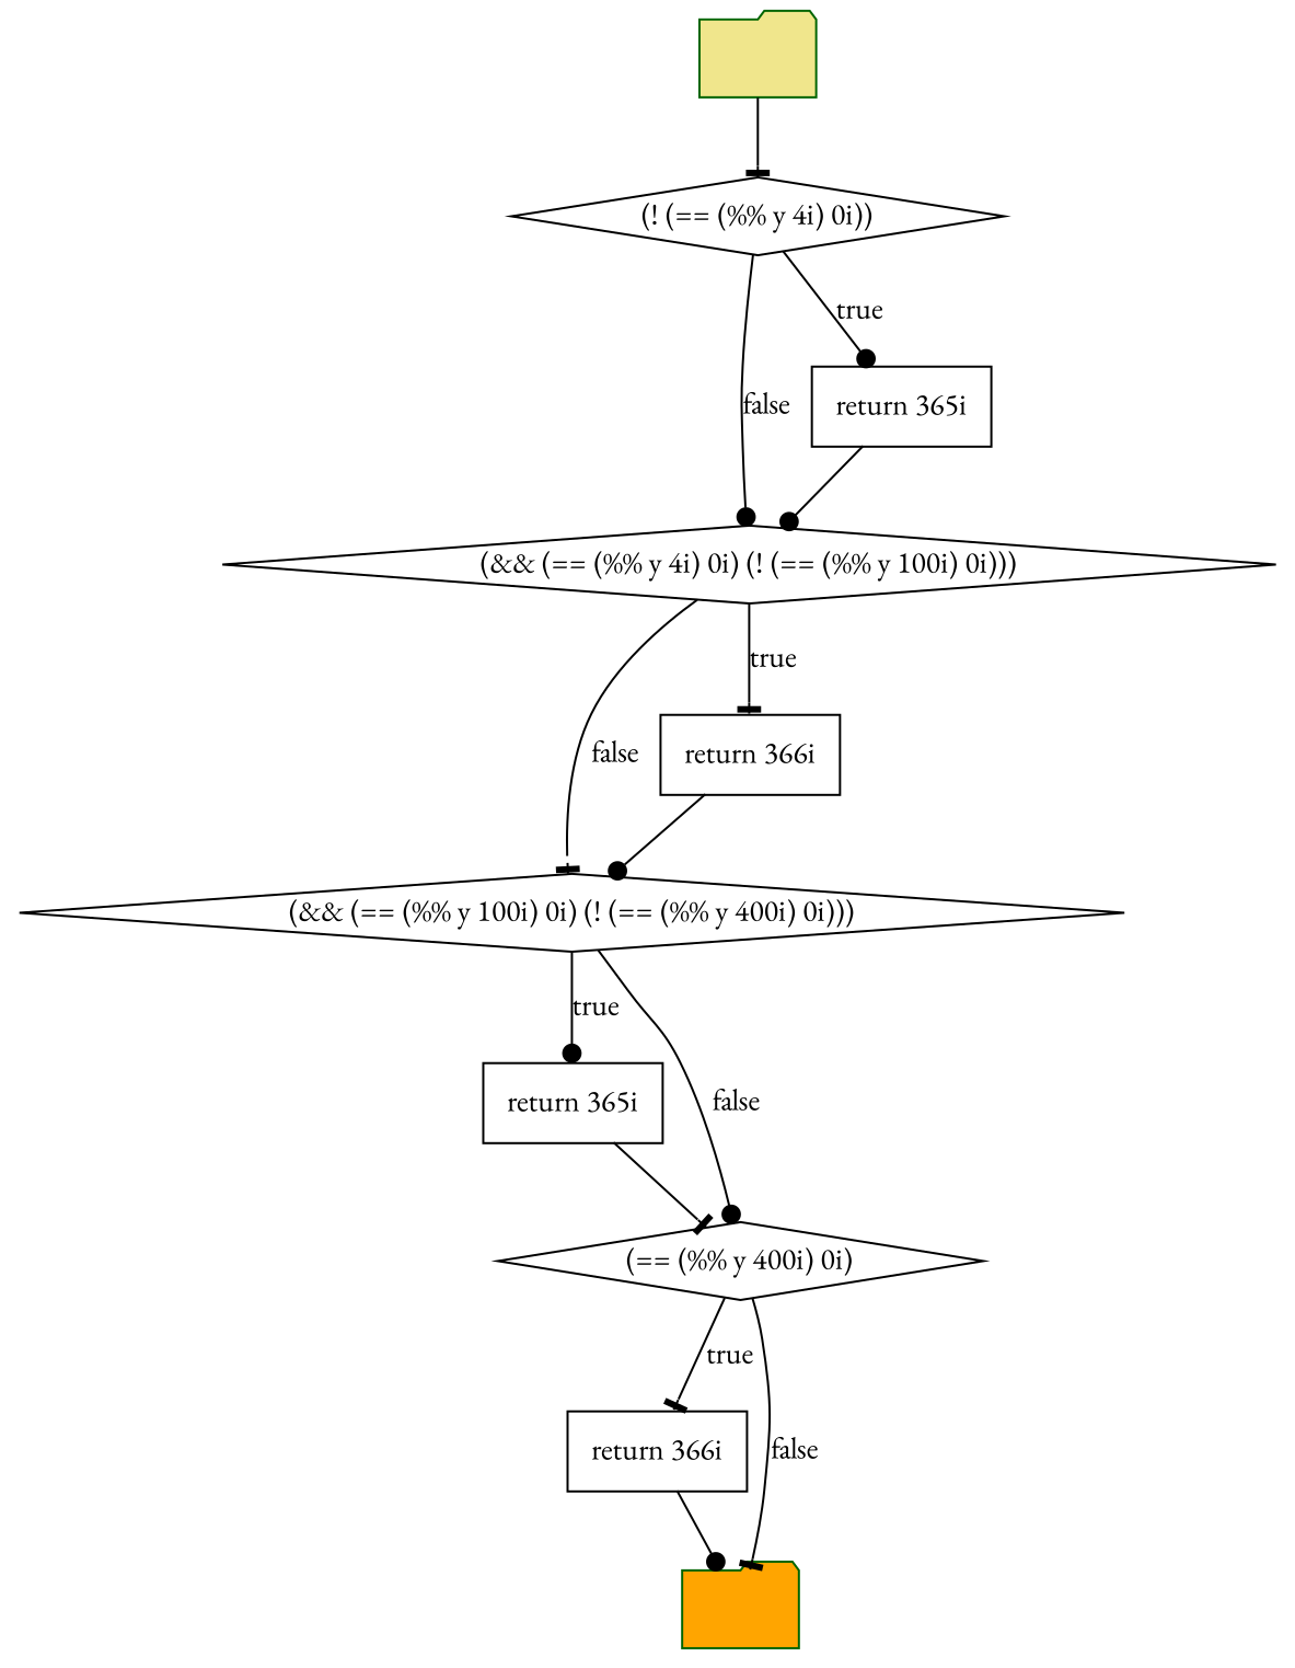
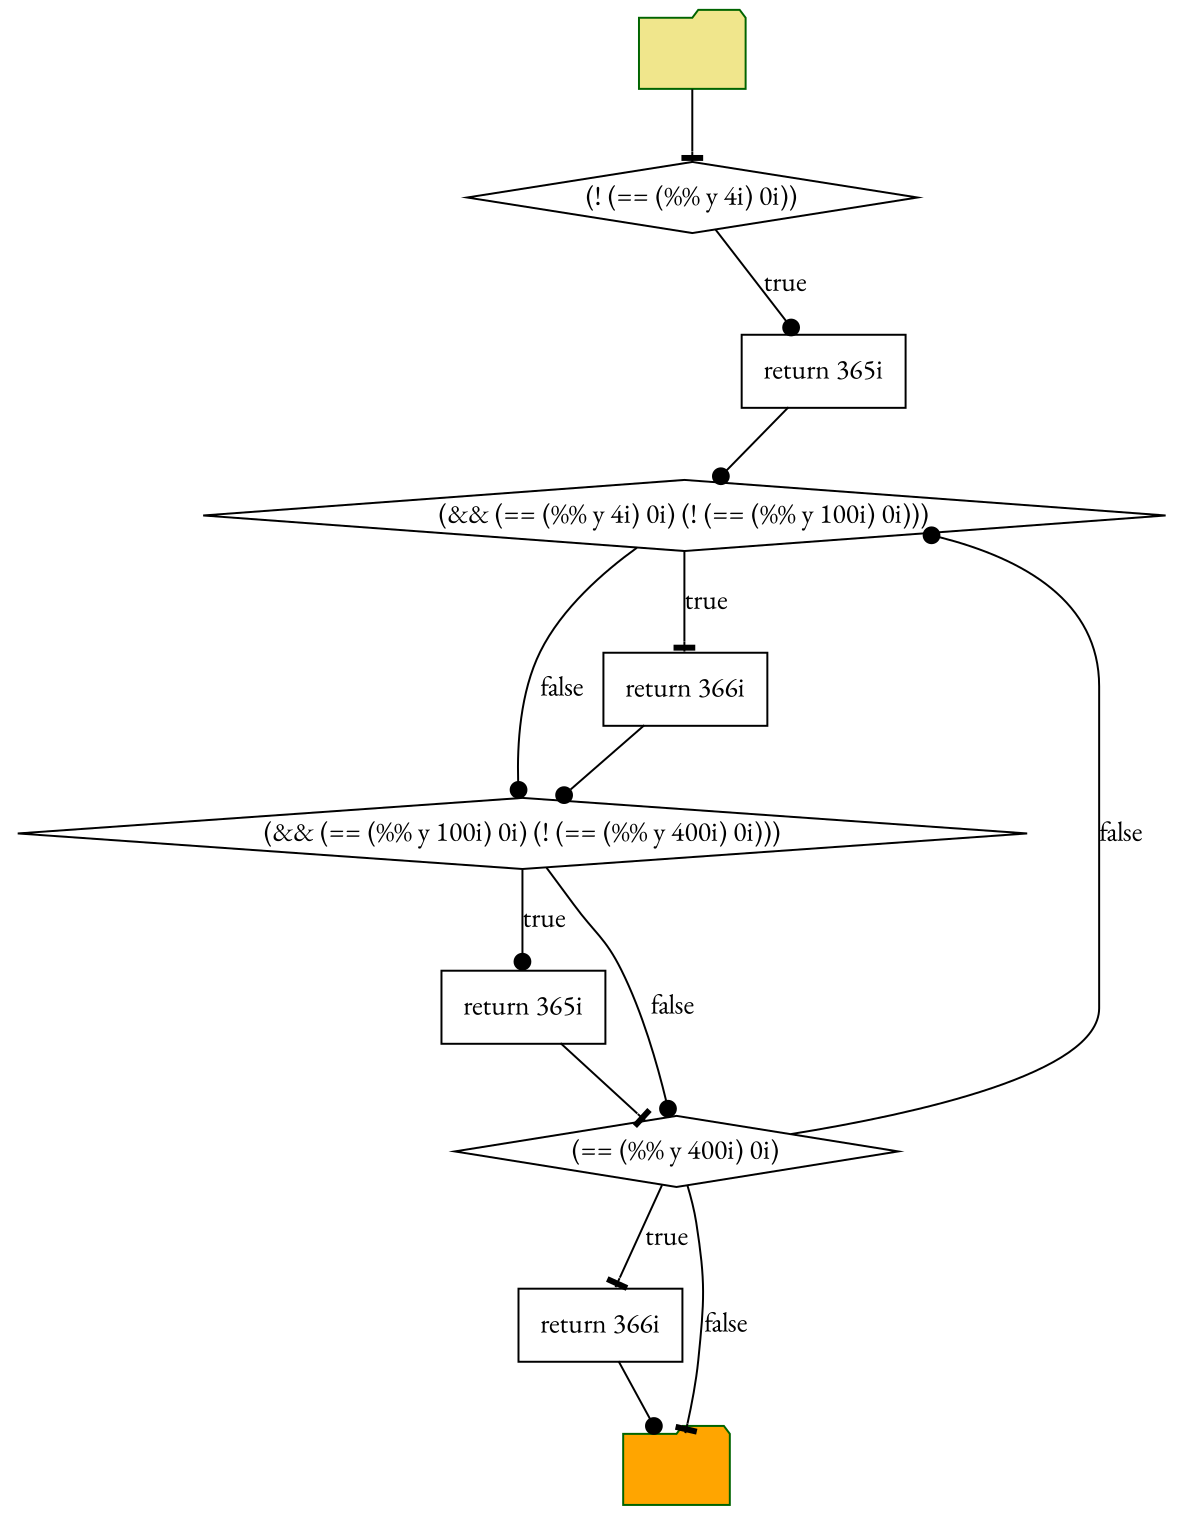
  digraph {
    fontname="EB Garamond"
    node [color=black fillcolor=white fontname="EB Garamond" shape=diamond style=filled]
    edge [arrowhead=dot color=black fontname="EB Garamond"]
    n1 [color=darkgreen fillcolor=khaki label=" " shape=folder]
    n2 [label=<<font color="black">(! (== (%% y 4i) 0i))</font>>]
    n3 [label=<<font color="black">(&amp;&amp; (== (%% y 4i) 0i) (! (== (%% y 100i) 0i)))</font>>]
    n4 [label=<<font color="black">     <table border="0" cellborder="1" cellspacing="0" cellpadding="10">       <tr><td align="left">return 365i</td></tr>     </table>   </font>> margin=0 shape=none]
    n5 [label=<<font color="black">(&amp;&amp; (== (%% y 100i) 0i) (! (== (%% y 400i) 0i)))</font>>]
    n6 [label=<<font color="black">     <table border="0" cellborder="1" cellspacing="0" cellpadding="10">       <tr><td align="left">return 366i</td></tr>     </table>   </font>> margin=0 shape=none]
    n7 [label=<<font color="black">     <table border="0" cellborder="1" cellspacing="0" cellpadding="10">       <tr><td align="left">return 365i</td></tr>     </table>   </font>> margin=0 shape=none]
    n8 [label=<<font color="black">(== (%% y 400i) 0i)</font>>]
    n9 [label=<<font color="black">     <table border="0" cellborder="1" cellspacing="0" cellpadding="10">       <tr><td align="left">return 366i</td></tr>     </table>   </font>> margin=0 shape=none]
    n10 [color=darkgreen fillcolor=orange label=" " shape=folder]
    n1 -> n2 [arrowhead=tee]
-   n2 -> n3 [label=<<font color="black">false</font>>]
+   n8 -> n3 [label=<<font color="black">false</font>>]
    n2 -> n4 [label=<<font color="black">true</font>>]
-   n3 -> n5 [arrowhead=tee label=<<font color="black">false</font>>]
+   n3 -> n5 [label=<<font color="black">false</font>>]
    n3 -> n6 [arrowhead=tee label=<<font color="black">true</font>>]
    n4 -> n3
    n5 -> n7 [label=<<font color="black">true</font>>]
    n5 -> n8 [label=<<font color="black">false</font>>]
    n6 -> n5
    n7 -> n8 [arrowhead=tee]
    n8 -> n9 [arrowhead=tee label=<<font color="black">true</font>>]
    n8 -> n10 [arrowhead=tee label=<<font color="black">false</font>>]
    n9 -> n10
  }
